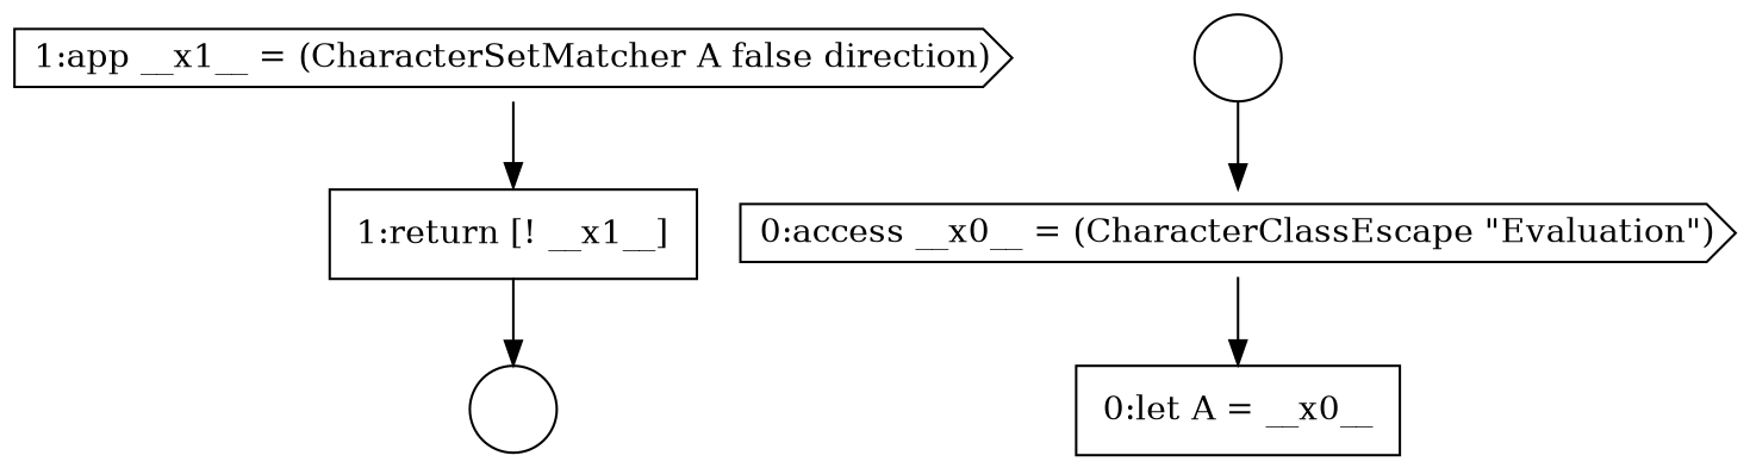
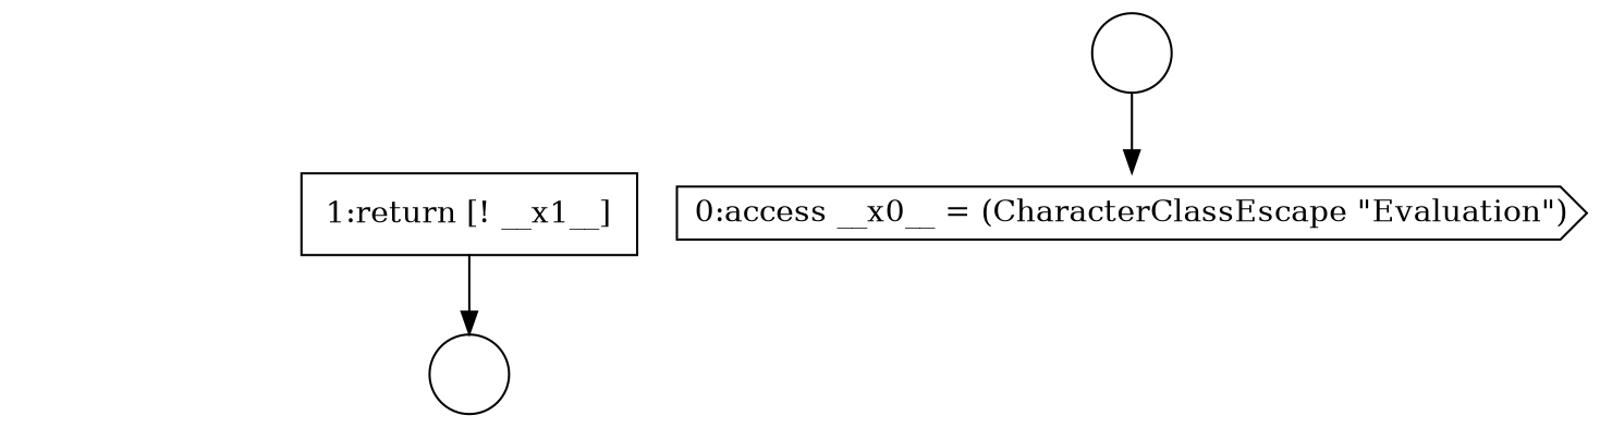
  digraph {
    node [color=black fillcolor=white shape=none style=filled]
    edge [color=black]
    n1 [label=<<font color="black">     <table border="0" cellborder="1" cellspacing="0" cellpadding="10">       <tr><td align="left">1:return [! __x1__]</td></tr>     </table>   </font>> margin=0]
    n2 [label=" " shape=circle]
    n3 [label=<<font color="black">0:access __x0__ = (CharacterClassEscape &quot;Evaluation&quot;)</font>> shape=cds]
-   n4 [label=<<font color="black">     <table border="0" cellborder="1" cellspacing="0" cellpadding="10">       <tr><td align="left">0:let A = __x0__</td></tr>     </table>   </font>> margin=0]
-   n5 [label=<<font color="black">1:app __x1__ = (CharacterSetMatcher A false direction)</font>> shape=cds]
    n6 [label=" " shape=circle]
    n1 -> n2
-   n3 -> n4
-   n5 -> n1
    n6 -> n3
  }
